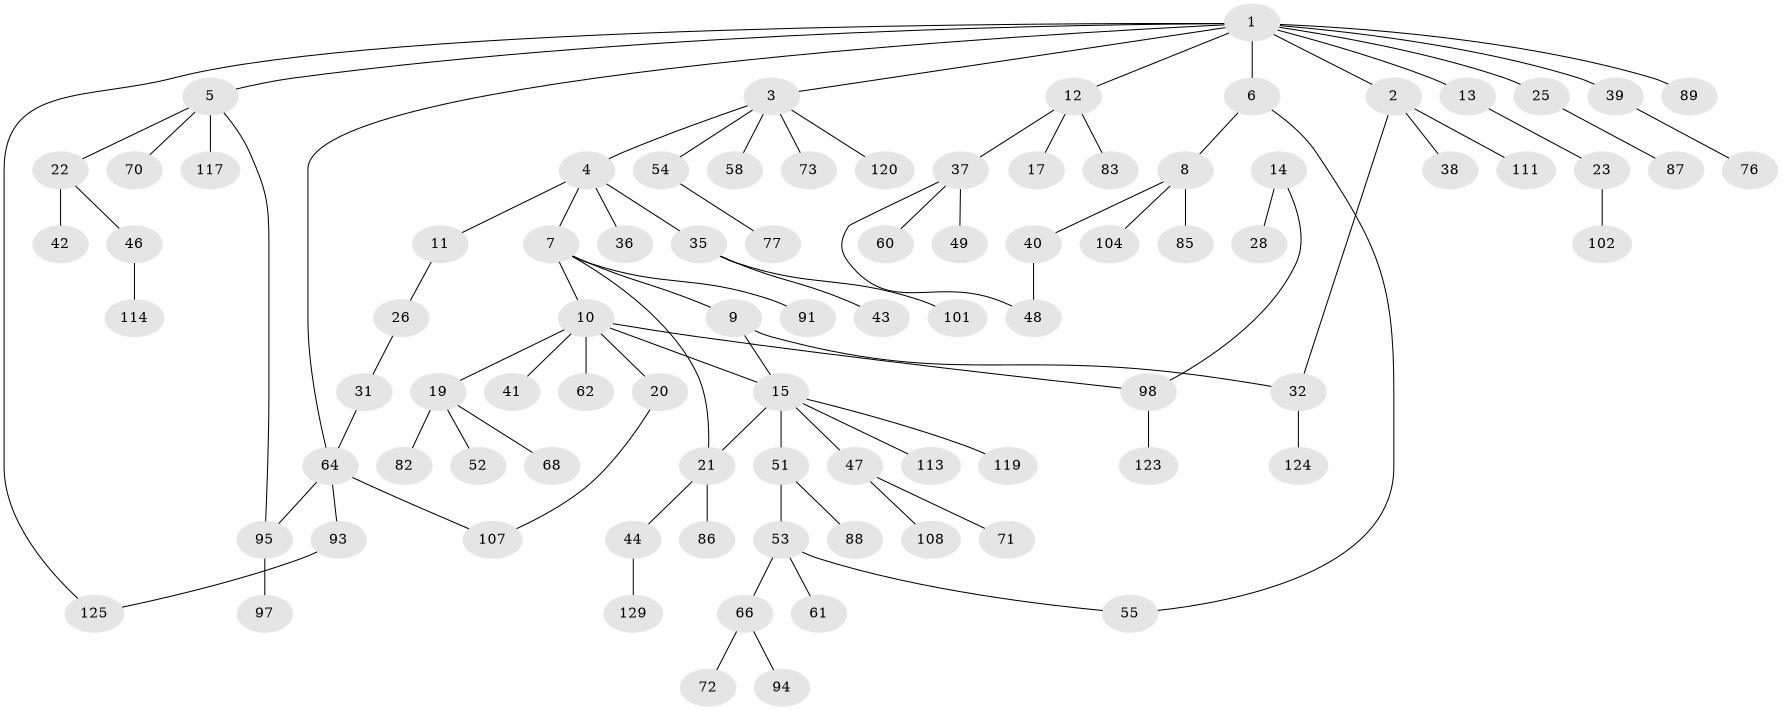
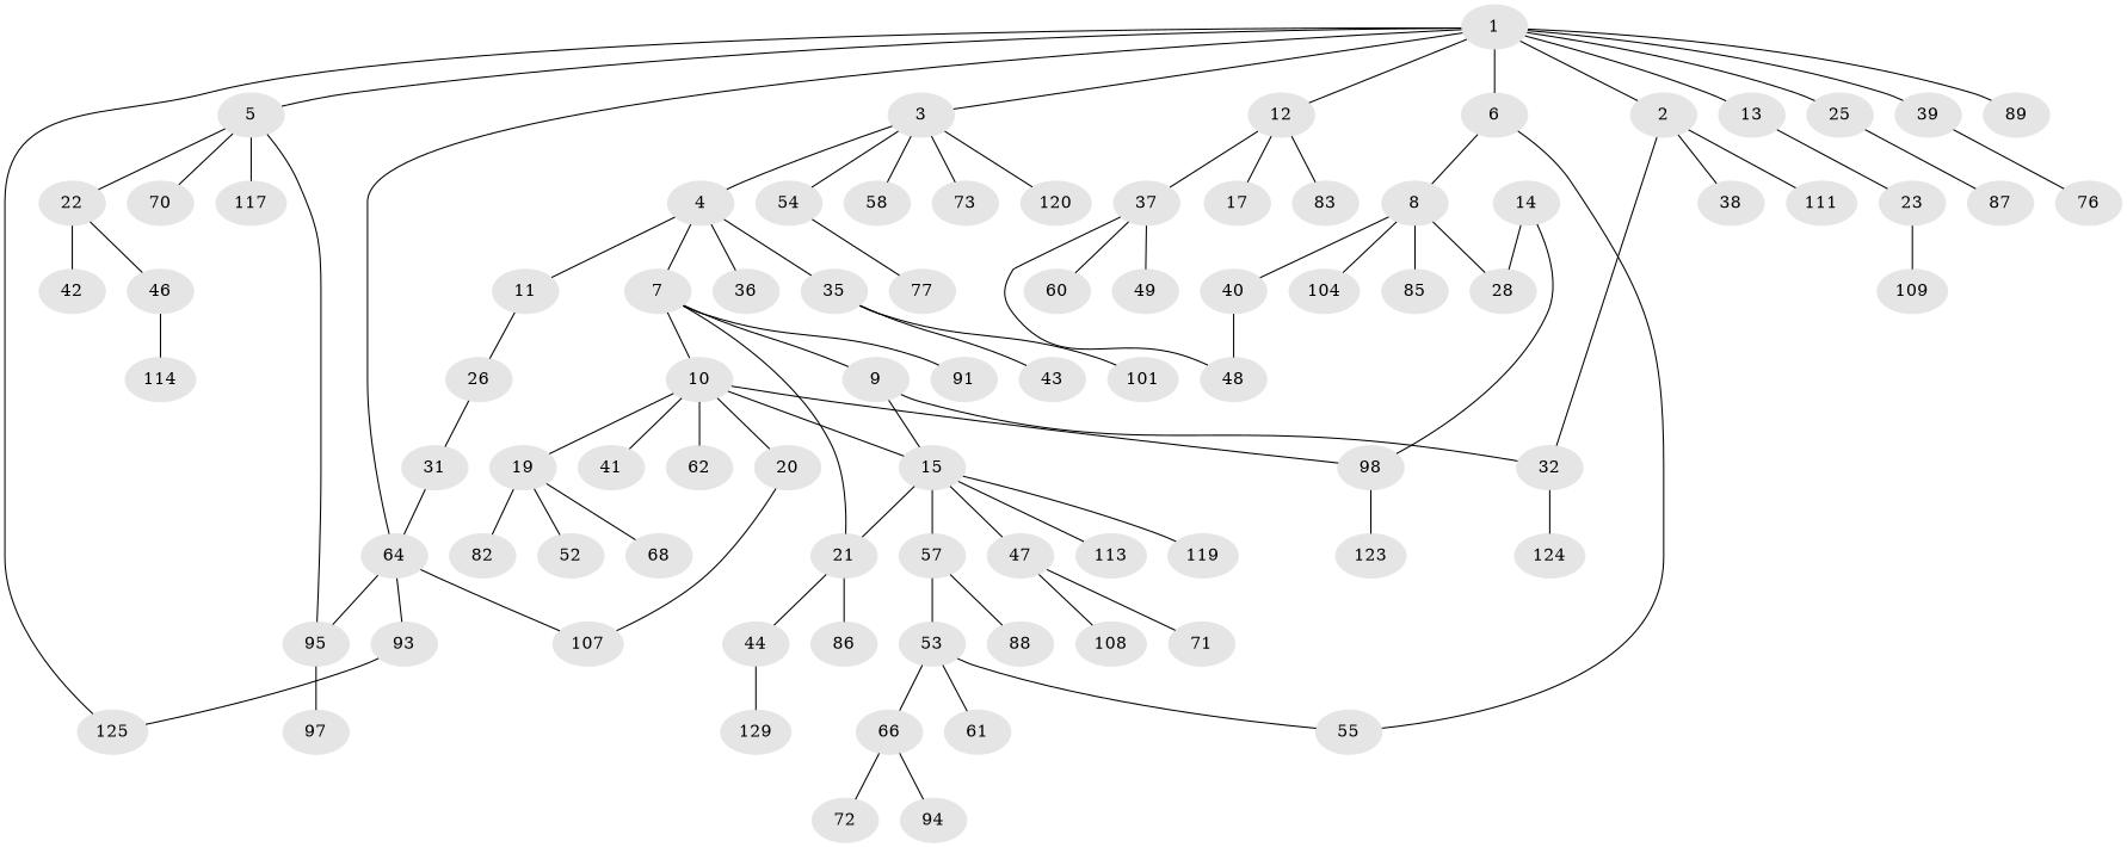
  graph {
    node [color=gray90 style=filled]
    1 [super="+24"]
    2 [super="+30"]
    3 [super="+16"]
    5 [super="+128"]
    6 [super="+81"]
    12
    13 [super="+99"]
    25
    39 [super="+79"]
    64 [super="+106"]
    89 [super="+105"]
    125
    32 [super="+80"]
    38
    111
    4 [super="+34"]
    54 [super="+63"]
    58
    73
    120 [super="+130"]
    22
    70 [super="+100"]
    95
    117
    8 [super="+18"]
    55 [super="+69"]
    17
    37 [super="+50"]
    83 [super="+112"]
    23
    87
    76 [super="+103"]
    107 [super="+115"]
    93 [super="+102"]
    124
    7 [super="+131"]
    11 [super="+33"]
    35 [super="+110"]
    36
    77
    9 [super="+59"]
    10 [super="+29"]
    21 [super="+45"]
    91
    26
    43
    101
    42 [super="+56"]
    46 [super="+127"]
    97
    28
    40 [super="+96"]
    85 [super="+116"]
    104
    15 [super="+78"]
    19 [super="+27"]
    20 [super="+74"]
    41 [super="+75"]
    62
    98 [super="+126"]
    44 [super="+122"]
    86
    48 [super="+65"]
    14 [super="+90"]
    47 [super="+92"]
-   51 [super="+57"]
+   51 [super="+57" label=57]
    113 [super="+132"]
    119
    52
    68
    82
    31 [super="+121"]
    49
    60
-   109 [label=102]
+   109
    123
    71
    108
    53 [super="+84"]
    88
    129
    114
    61 [super="+67"]
    66 [super="+118"]
    72
    94
    1 -- 2
    1 -- 3
    1 -- 5
    1 -- 6
    1 -- 12
    1 -- 13
    1 -- 25
    1 -- 39
    1 -- 64
    1 -- 89
    1 -- 125
    2 -- 32
    2 -- 38
    2 -- 111
    3 -- 4
    3 -- 54
    3 -- 58
    3 -- 73
    3 -- 120
    5 -- 22
    5 -- 70
    5 -- 95
    5 -- 117
    6 -- 8
    6 -- 55
    12 -- 17
    12 -- 37
    12 -- 83
    13 -- 23
    25 -- 87
    39 -- 76
    64 -- 95
    64 -- 107
    64 -- 93
    32 -- 124
    4 -- 7
    4 -- 11
    4 -- 35
    4 -- 36
    54 -- 77
    22 -- 42
    22 -- 46
    95 -- 97
+   8 -- 28
    8 -- 40
    8 -- 85
    8 -- 104
    37 -- 48
    37 -- 49
    37 -- 60
    23 -- 109
    93 -- 125
    7 -- 9
    7 -- 10
    7 -- 21
    7 -- 91
    11 -- 26
    35 -- 43
    35 -- 101
    9 -- 32
    9 -- 15
    10 -- 15
    10 -- 19
    10 -- 20
    10 -- 41
    10 -- 62
    10 -- 98
    21 -- 44
    21 -- 86
    26 -- 31
    46 -- 114
    40 -- 48
    15 -- 21
    15 -- 47
    15 -- 51
    15 -- 113
    15 -- 119
    19 -- 52
    19 -- 68
    19 -- 82
    20 -- 107
    98 -- 123
    44 -- 129
    14 -- 28
    14 -- 98
    47 -- 71
    47 -- 108
    51 -- 53
    51 -- 88
    31 -- 64
    53 -- 55
    53 -- 61
    53 -- 66
    66 -- 72
    66 -- 94
  }
